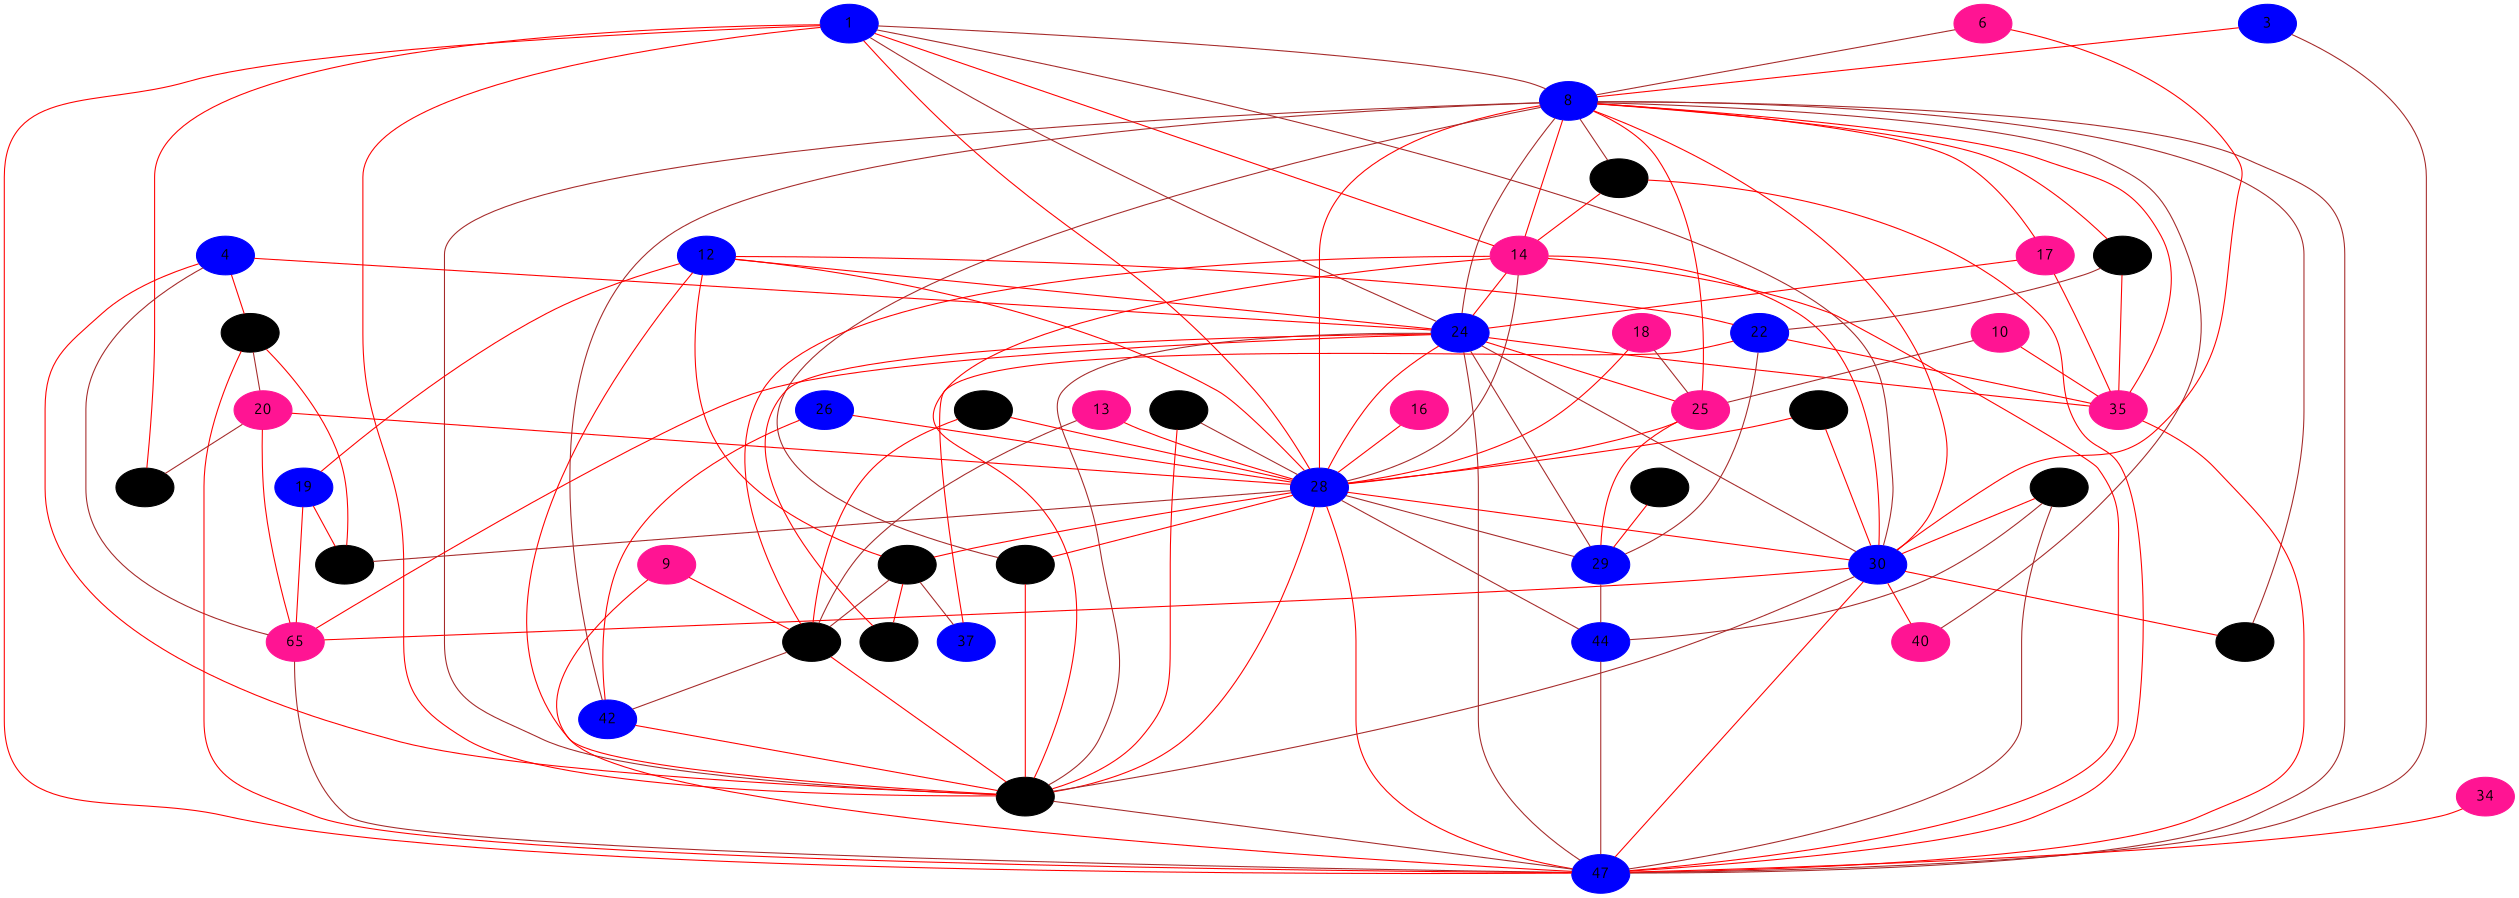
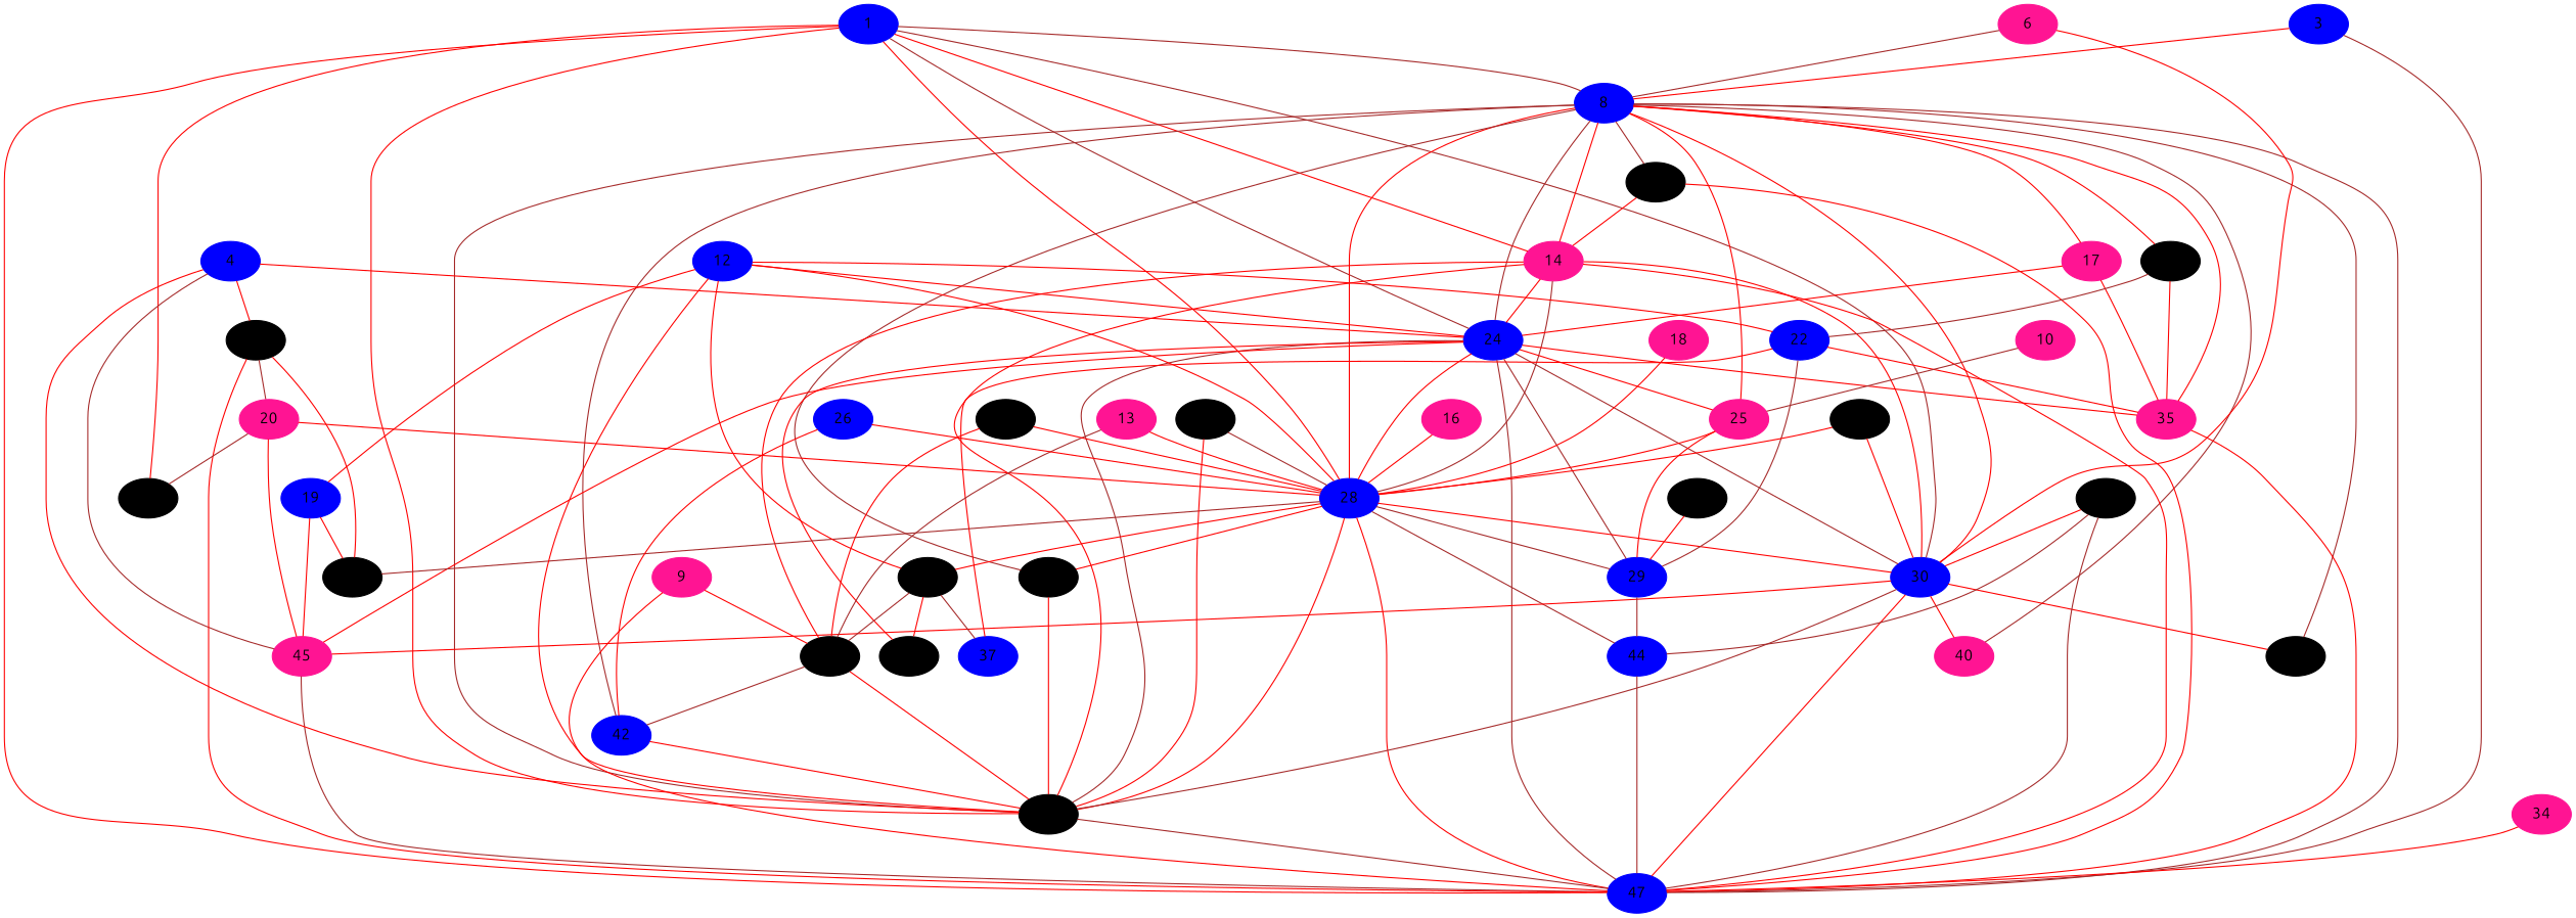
  graph {
    fontname=Ubuntu
    node [color=blue fontname=Ubuntu style=filled]
    edge [color=red fontname=Ubuntu weight=1.0]
    1
    8
    14 [color=deeppink]
    24
    28
    30
    39 [color=black]
    46 [color=black]
    47
    11 [color=black]
    17 [color=deeppink]
    21 [color=black]
    25 [color=deeppink]
    31 [color=black]
    35 [color=deeppink]
    40 [color=deeppink]
    42
    43 [color=black]
    41 [color=black]
-   45 [color=deeppink label=65]
+   45 [color=deeppink]
    29
    36 [color=black]
    44
    38 [color=black]
    32 [color=black]
    2 [color=black]
    3
    4
    7 [color=black]
    20 [color=deeppink]
    5 [color=black]
    6 [color=deeppink]
    22
    9 [color=deeppink]
    10 [color=deeppink]
    12
    19
    37
    13 [color=deeppink]
    34 [color=deeppink]
    15 [color=black]
    16 [color=deeppink]
    18 [color=deeppink]
    23 [color=black]
    26
    27 [color=black]
    1 -- 8 [color=brown weight=2.0]
    1 -- 14 [weight=2.0]
    1 -- 24 [color=brown]
    1 -- 28
    1 -- 30 [color=brown]
    1 -- 39 [weight=2.0]
    1 -- 46
    1 -- 47
    8 -- 14 [weight=5.0]
    8 -- 24 [color=brown weight=3.0]
    8 -- 28 [weight=2.0]
    8 -- 30 [weight=3.0]
    8 -- 46 [color=brown weight=3.0]
    8 -- 47 [color=brown weight=2.0]
    8 -- 11 [color=brown]
    8 -- 17
    8 -- 21
    8 -- 25
    8 -- 31 [color=brown weight=2.0]
    8 -- 35
    8 -- 40 [color=brown]
    8 -- 42 [color=brown weight=2.0]
    8 -- 43 [color=brown]
    14 -- 24 [weight=2.0]
    14 -- 28 [color=brown weight=2.0]
    14 -- 30 [weight=2.0]
    14 -- 46 [weight=3.0]
    14 -- 47 [weight=2.0]
    14 -- 41
    24 -- 28 [weight=3.0]
    24 -- 30 [color=brown weight=2.0]
    24 -- 46 [color=brown]
    24 -- 47 [color=brown weight=2.0]
    24 -- 25
    24 -- 35
    24 -- 45
    24 -- 29 [color=brown]
    24 -- 36
    28 -- 30
    28 -- 46 [weight=3.0]
    28 -- 47 [weight=3.0]
    28 -- 43
    28 -- 29 [color=brown]
    28 -- 44 [color=brown]
    28 -- 38 [color=brown]
    28 -- 32
    30 -- 46 [color=brown]
    30 -- 47
    30 -- 31
    30 -- 40
    30 -- 45
    46 -- 47 [color=brown]
    11 -- 14
    11 -- 47
    17 -- 24
    17 -- 35 [weight=2.0]
    21 -- 35
    21 -- 22 [color=brown]
    25 -- 28
    25 -- 29
    35 -- 47
    42 -- 46
    43 -- 46
    41 -- 46 [weight=3.0]
    41 -- 42 [color=brown]
    45 -- 47 [color=brown]
    29 -- 44 [color=brown]
    44 -- 47 [color=brown]
    32 -- 41 [color=brown]
    32 -- 36
    32 -- 37 [color=brown]
    2 -- 30
    2 -- 47 [color=brown]
    2 -- 44 [color=brown]
    3 -- 8
    3 -- 47 [color=brown]
    4 -- 24
    4 -- 46
    4 -- 45 [color=brown]
    4 -- 7
    7 -- 47
    7 -- 38
    7 -- 20 [color=brown]
    20 -- 28 [weight=3.0]
    20 -- 39 [color=brown]
    20 -- 45
    5 -- 29
    6 -- 8 [color=brown]
    6 -- 30
    22 -- 35
    22 -- 29 [color=brown]
    22 -- 37
    9 -- 47
    9 -- 41
    10 -- 25 [color=brown]
-   10 -- 35
    12 -- 24
    12 -- 28
    12 -- 46
    12 -- 32
    12 -- 22
    12 -- 19
    19 -- 45
    19 -- 38
    13 -- 28
    13 -- 41 [color=brown]
    34 -- 47
    15 -- 28
    15 -- 41
    16 -- 28
    18 -- 28 [weight=2.0]
-   18 -- 25 [color=brown]
    23 -- 28
    23 -- 30
    26 -- 28
    26 -- 42
    27 -- 28 [color=brown]
    27 -- 46
  }
